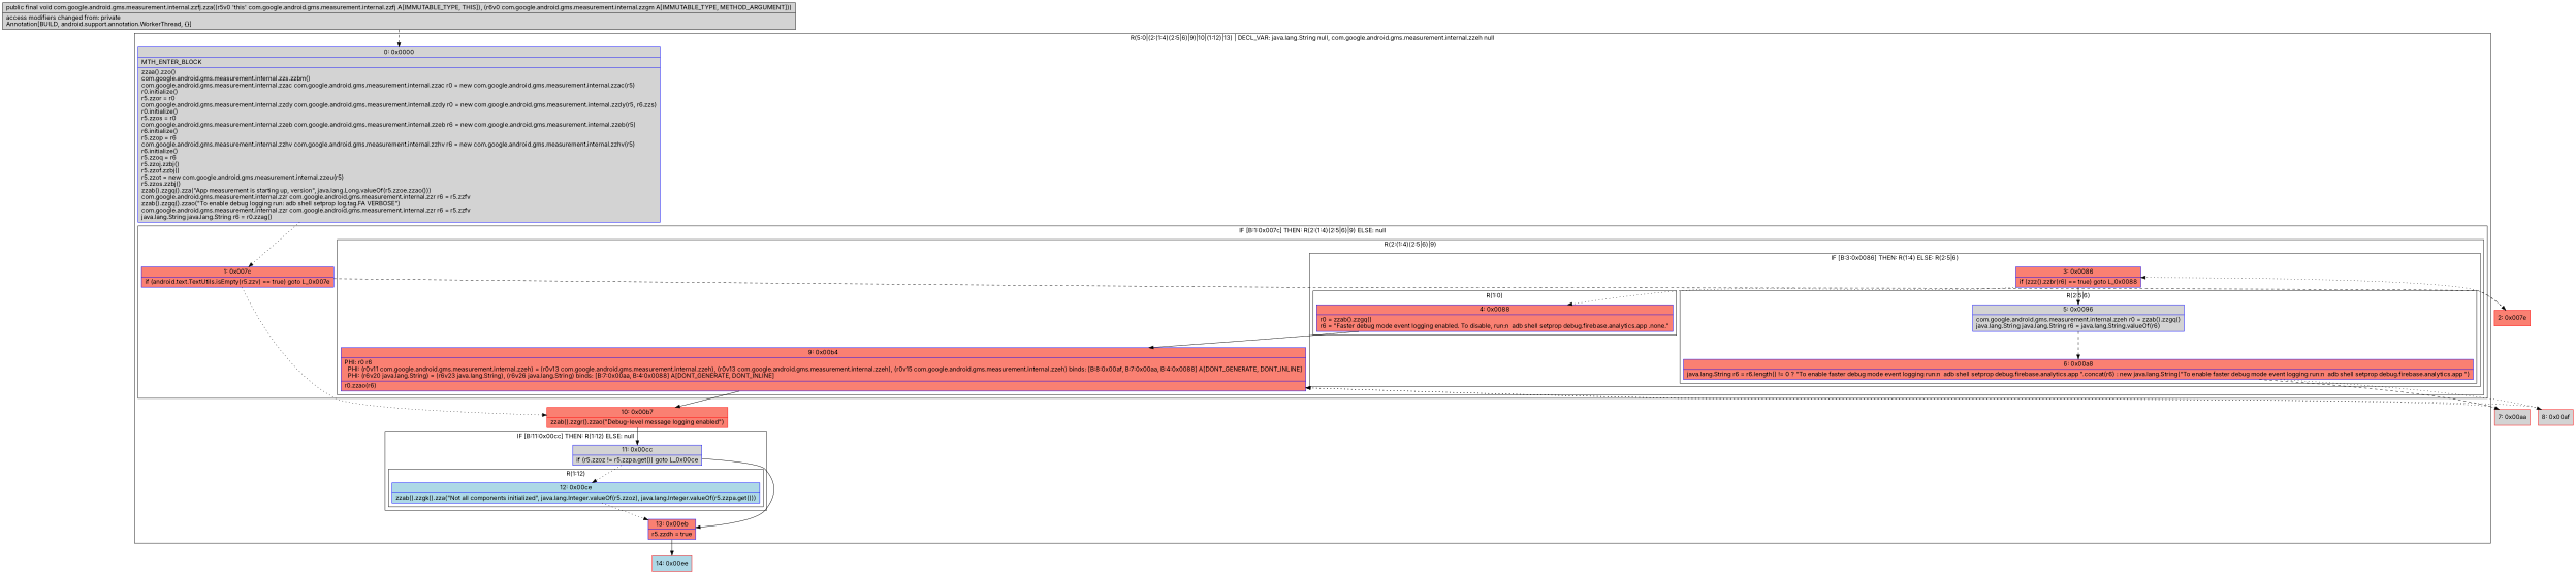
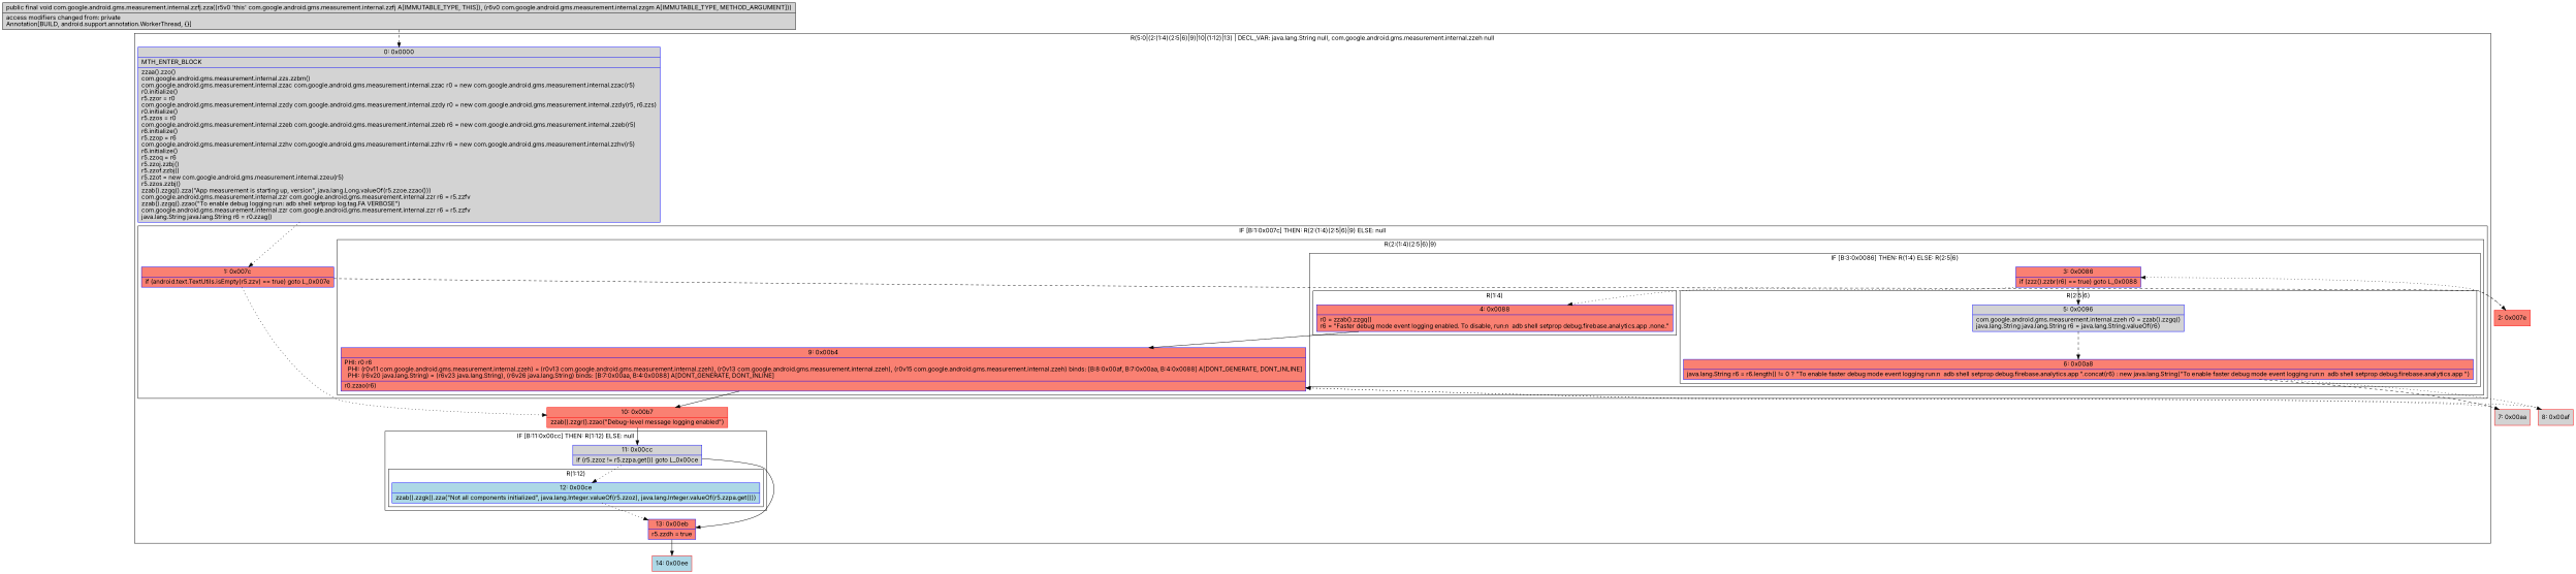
  digraph {
    fontname=Inter
    node [color=blue fillcolor=salmon fontname=Inter shape=record style=filled]
    edge [fontname=Inter style=dotted]
    n1 [label="{4\:\ 0x0088|r0 = zzab().zzgq()\lr6 = \"Faster debug mode event logging enabled. To disable, run:n  adb shell setprop debug.firebase.analytics.app .none.\"\l}"]
    n2 [fillcolor=lightgrey label="{5\:\ 0x0096|com.google.android.gms.measurement.internal.zzeh r0 = zzab().zzgq()\ljava.lang.String java.lang.String r6 = java.lang.String.valueOf(r6)\l}"]
    n3 [label="{6\:\ 0x00a8|java.lang.String r6 = r6.length() != 0 ? \"To enable faster debug mode event logging run:n  adb shell setprop debug.firebase.analytics.app \".concat(r6) : new java.lang.String(\"To enable faster debug mode event logging run:n  adb shell setprop debug.firebase.analytics.app \")\l}"]
    n4 [label="{3\:\ 0x0086|if (zzz().zzbr(r6) == true) goto L_0x0088\l}"]
    n5 [label="{9\:\ 0x00b4|PHI: r0 r6 \l  PHI: (r0v11 com.google.android.gms.measurement.internal.zzeh) = (r0v13 com.google.android.gms.measurement.internal.zzeh), (r0v13 com.google.android.gms.measurement.internal.zzeh), (r0v15 com.google.android.gms.measurement.internal.zzeh) binds: [B:8:0x00af, B:7:0x00aa, B:4:0x0088] A[DONT_GENERATE, DONT_INLINE]\l  PHI: (r6v20 java.lang.String) = (r6v23 java.lang.String), (r6v26 java.lang.String) binds: [B:7:0x00aa, B:4:0x0088] A[DONT_GENERATE, DONT_INLINE]\l|r0.zzao(r6)\l}"]
    n6 [label="{1\:\ 0x007c|if (android.text.TextUtils.isEmpty(r5.zzv) == true) goto L_0x007e\l}"]
    n7 [fillcolor=lightblue label="{12\:\ 0x00ce|zzab().zzgk().zza(\"Not all components initialized\", java.lang.Integer.valueOf(r5.zzoz), java.lang.Integer.valueOf(r5.zzpa.get()))\l}"]
    n8 [fillcolor=lightgrey label="{11\:\ 0x00cc|if (r5.zzoz != r5.zzpa.get()) goto L_0x00ce\l}"]
    n9 [fillcolor=lightgrey label="{0\:\ 0x0000|MTH_ENTER_BLOCK\l|zzaa().zzo()\lcom.google.android.gms.measurement.internal.zzs.zzbm()\lcom.google.android.gms.measurement.internal.zzac com.google.android.gms.measurement.internal.zzac r0 = new com.google.android.gms.measurement.internal.zzac(r5)\lr0.initialize()\lr5.zzor = r0\lcom.google.android.gms.measurement.internal.zzdy com.google.android.gms.measurement.internal.zzdy r0 = new com.google.android.gms.measurement.internal.zzdy(r5, r6.zzs)\lr0.initialize()\lr5.zzos = r0\lcom.google.android.gms.measurement.internal.zzeb com.google.android.gms.measurement.internal.zzeb r6 = new com.google.android.gms.measurement.internal.zzeb(r5)\lr6.initialize()\lr5.zzop = r6\lcom.google.android.gms.measurement.internal.zzhv com.google.android.gms.measurement.internal.zzhv r6 = new com.google.android.gms.measurement.internal.zzhv(r5)\lr6.initialize()\lr5.zzoq = r6\lr5.zzoj.zzbj()\lr5.zzof.zzbj()\lr5.zzot = new com.google.android.gms.measurement.internal.zzeu(r5)\lr5.zzos.zzbj()\lzzab().zzgq().zza(\"App measurement is starting up, version\", java.lang.Long.valueOf(r5.zzoe.zzao()))\lcom.google.android.gms.measurement.internal.zzr com.google.android.gms.measurement.internal.zzr r6 = r5.zzfv\lzzab().zzgq().zzao(\"To enable debug logging run: adb shell setprop log.tag.FA VERBOSE\")\lcom.google.android.gms.measurement.internal.zzr com.google.android.gms.measurement.internal.zzr r6 = r5.zzfv\ljava.lang.String java.lang.String r6 = r0.zzag()\l}"]
    n10 [color=red label="{10\:\ 0x00b7|zzab().zzgr().zzao(\"Debug\-level message logging enabled\")\l}"]
    n11 [label="{13\:\ 0x00eb|r5.zzdh = true\l}"]
    n12 [color=red fillcolor=lightgrey label="{7\:\ 0x00aa}"]
    n13 [color=red fillcolor=lightgrey label="{8\:\ 0x00af}"]
    n14 [color=red label="{2\:\ 0x007e}"]
    n15 [color=red fillcolor=lightblue label="{14\:\ 0x00ee}"]
    n16 [fillcolor=lightgrey label="{public final void com.google.android.gms.measurement.internal.zzfj.zza((r5v0 'this' com.google.android.gms.measurement.internal.zzfj A[IMMUTABLE_TYPE, THIS]), (r6v0 com.google.android.gms.measurement.internal.zzgm A[IMMUTABLE_TYPE, METHOD_ARGUMENT]))  | access modifiers changed from: private\lAnnotation[BUILD, android.support.annotation.WorkerThread, \{\}]\l}" color=""]
    subgraph cluster_1 {
      label="R(5:0|(2:(1:4)(2:5|6)|9)|10|(1:12)|13) | DECL_VAR: java.lang.String null, com.google.android.gms.measurement.internal.zzeh null\l"
      n9
      n10
      n11
      subgraph cluster_2 {
        label="IF [B:1:0x007c] THEN: R(2:(1:4)(2:5|6)|9) ELSE: null"
        n6
        subgraph cluster_3 {
          label="R(2:(1:4)(2:5|6)|9)"
          n5
          subgraph cluster_4 {
            label="IF [B:3:0x0086] THEN: R(1:4) ELSE: R(2:5|6)"
            n4
            subgraph cluster_5 {
-             label="R(1:0)"
+             label="R(1:4)"
              n1
            }
            subgraph cluster_6 {
              label="R(2:5|6)"
              n2
              n3
            }
          }
        }
      }
      subgraph cluster_7 {
        label="IF [B:11:0x00cc] THEN: R(1:12) ELSE: null"
        n8
        subgraph cluster_8 {
          label="R(1:12)"
          n7
        }
      }
    }
    n1 -> n5 [style=solid]
    n2 -> n3 [style=dashed]
    n3 -> n12 [style=dashed]
    n3 -> n13
    n4 -> n1
    n4 -> n2 [style=solid]
    n5 -> n10 [style=solid]
    n6 -> n10
    n6 -> n14 [style=dashed]
    n7 -> n11
    n8 -> n7
    n8 -> n11 [style=solid]
    n9 -> n6
    n10 -> n8 [style=solid]
    n11 -> n15 [style=solid]
    n12 -> n5
    n13 -> n5
    n14 -> n4
    n16 -> n9 [style=dashed]
  }
